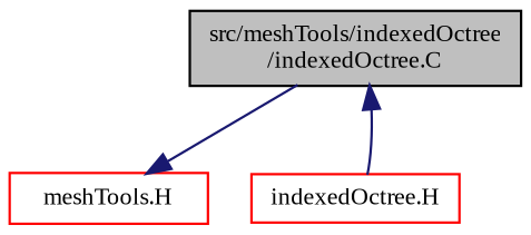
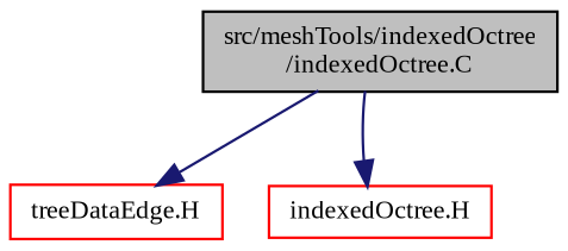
  digraph {
    fontname="Liberation Serif"
    node [color=red fontname="Liberation Serif" fontsize=10 shape=record]
    edge [color=midnightblue fontname="Liberation Serif" fontsize=10 labelfontname=FreeSans labelfontsize=10 style=solid]
    n1 [color=black fillcolor=grey75 fontcolor=black height=0.2 label="src/meshTools/indexedOctree\l/indexedOctree.C" style=filled width=0.4]
-   n2 [height=0.2 label="meshTools.H" width=0.4]
+   n2 [height=0.2 label="treeDataEdge.H" width=0.4]
    n3 [height=0.2 label="indexedOctree.H" width=0.4]
    n1 -> n2
-   n3 -> n1
+   n1 -> n3
  }
